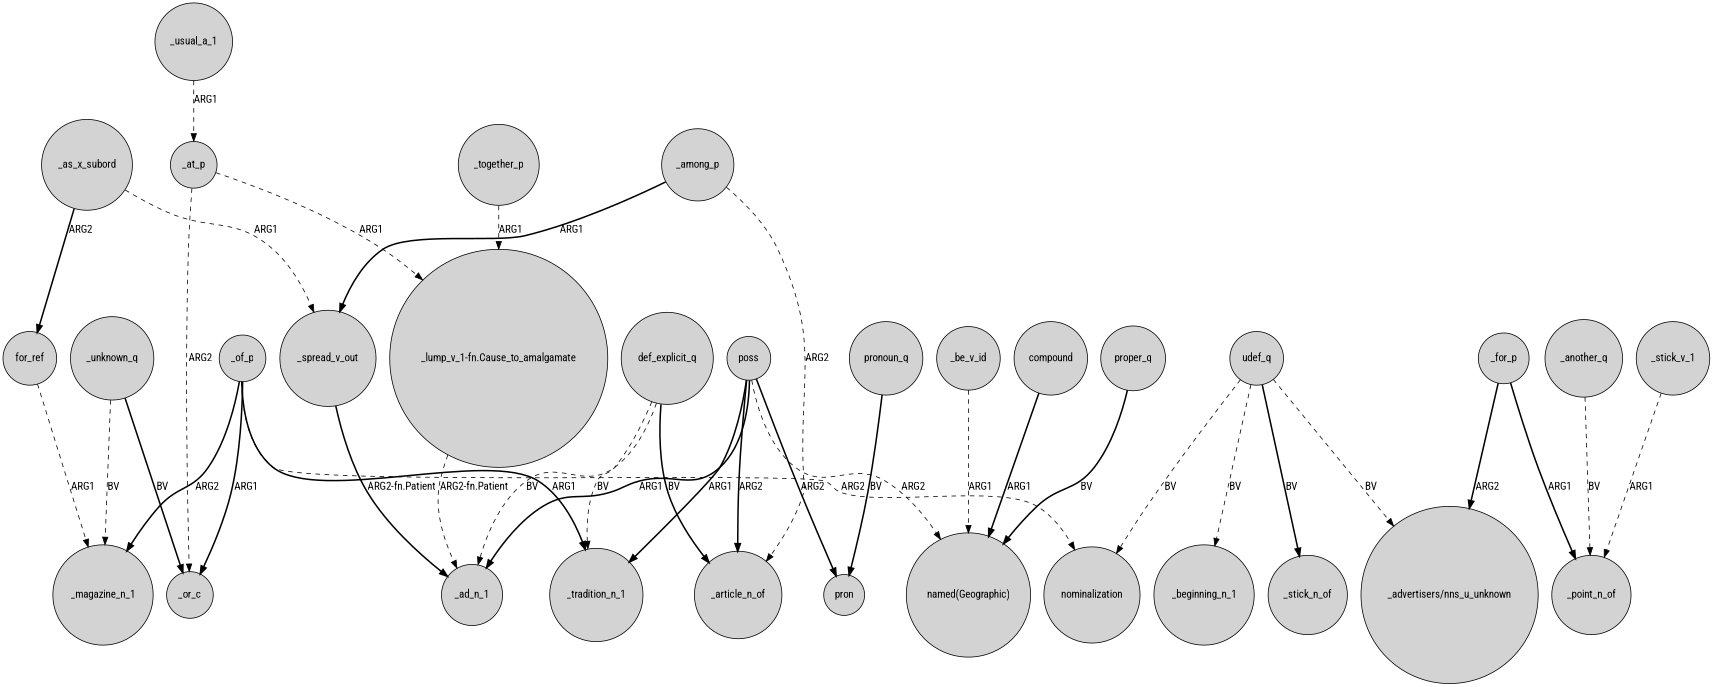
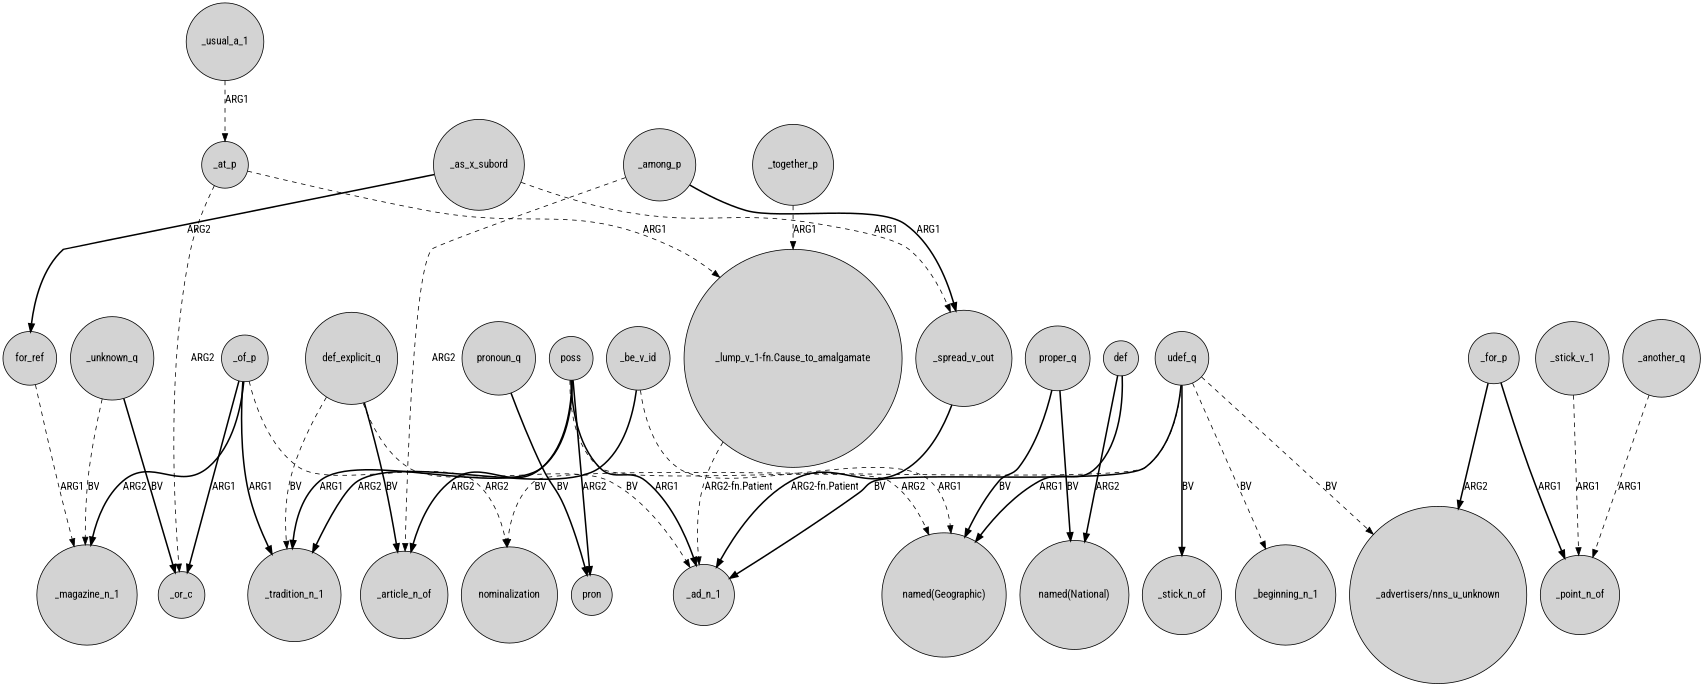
  digraph {
    fontname="Roboto Condensed"
    node [fontname="Roboto Condensed" shape=circle style=filled]
    edge [fontname="Roboto Condensed" style=bold]
    n1 [label=_unknown_q]
    _magazine_n_1
    _or_c
    def_explicit_q
    _tradition_n_1
    _article_n_of
    _ad_n_1
    poss
    pron
    "named(Geographic)"
    _among_p
    _spread_v_out
    udef_q
    nominalization
    n15 [label=_stick_n_of]
    "_advertisers/nns_u_unknown"
    _beginning_n_1
    _at_p
    "_lump_v_1-fn.Cause_to_amalgamate"
    _another_q
    _point_n_of
    _be_v_id
    _stick_v_1
    _of_p
-   compound
+   compound [label=def]
+   "named(National)"
    pronoun_q
    _usual_a_1
    proper_q
    _for_p
    _as_x_subord
    n32 [label=for_ref]
    _together_p
    n1 -> _magazine_n_1 [label=BV style=dashed]
    n1 -> _or_c [label=BV]
    def_explicit_q -> _tradition_n_1 [label=BV style=dashed]
    def_explicit_q -> _article_n_of [label=BV]
    def_explicit_q -> _ad_n_1 [label=BV style=dashed]
    poss -> _tradition_n_1 [label=ARG1]
    poss -> _article_n_of [label=ARG2]
    poss -> _ad_n_1 [label=ARG1]
    poss -> pron [label=ARG2]
    poss -> "named(Geographic)" [label=ARG2 style=dashed]
    _among_p -> _article_n_of [label=ARG2 style=dashed]
    _among_p -> _spread_v_out [label=ARG1]
    _spread_v_out -> _ad_n_1 [label="ARG2-fn.Patient"]
+   udef_q -> _ad_n_1 [label=BV]
    udef_q -> nominalization [label=BV style=dashed]
    udef_q -> n15 [label=BV]
    udef_q -> "_advertisers/nns_u_unknown" [label=BV style=dashed]
    udef_q -> _beginning_n_1 [label=BV style=dashed]
    _at_p -> _or_c [label=ARG2 style=dashed]
    _at_p -> "_lump_v_1-fn.Cause_to_amalgamate" [label=ARG1 style=dashed]
    "_lump_v_1-fn.Cause_to_amalgamate" -> _ad_n_1 [label="ARG2-fn.Patient" style=dashed]
-   _another_q -> _point_n_of [label=BV style=dashed]
+   _another_q -> _point_n_of [label=ARG1 style=dashed]
+   _be_v_id -> _tradition_n_1 [label=ARG2]
    _be_v_id -> "named(Geographic)" [label=ARG1 style=dashed]
    _stick_v_1 -> _point_n_of [label=ARG1 style=dashed]
    _of_p -> _magazine_n_1 [label=ARG2]
    _of_p -> _or_c [label=ARG1]
    _of_p -> _tradition_n_1 [label=ARG1]
    _of_p -> nominalization [label=ARG2 style=dashed]
    compound -> "named(Geographic)" [label=ARG1]
+   compound -> "named(National)" [label=ARG2]
    pronoun_q -> pron [label=BV]
    _usual_a_1 -> _at_p [label=ARG1 style=dashed]
    proper_q -> "named(Geographic)" [label=BV]
+   proper_q -> "named(National)" [label=BV]
    _for_p -> "_advertisers/nns_u_unknown" [label=ARG2]
    _for_p -> _point_n_of [label=ARG1]
    _as_x_subord -> _spread_v_out [label=ARG1 style=dashed]
    _as_x_subord -> n32 [label=ARG2]
    n32 -> _magazine_n_1 [label=ARG1 style=dashed]
    _together_p -> "_lump_v_1-fn.Cause_to_amalgamate" [label=ARG1 style=dashed]
  }
